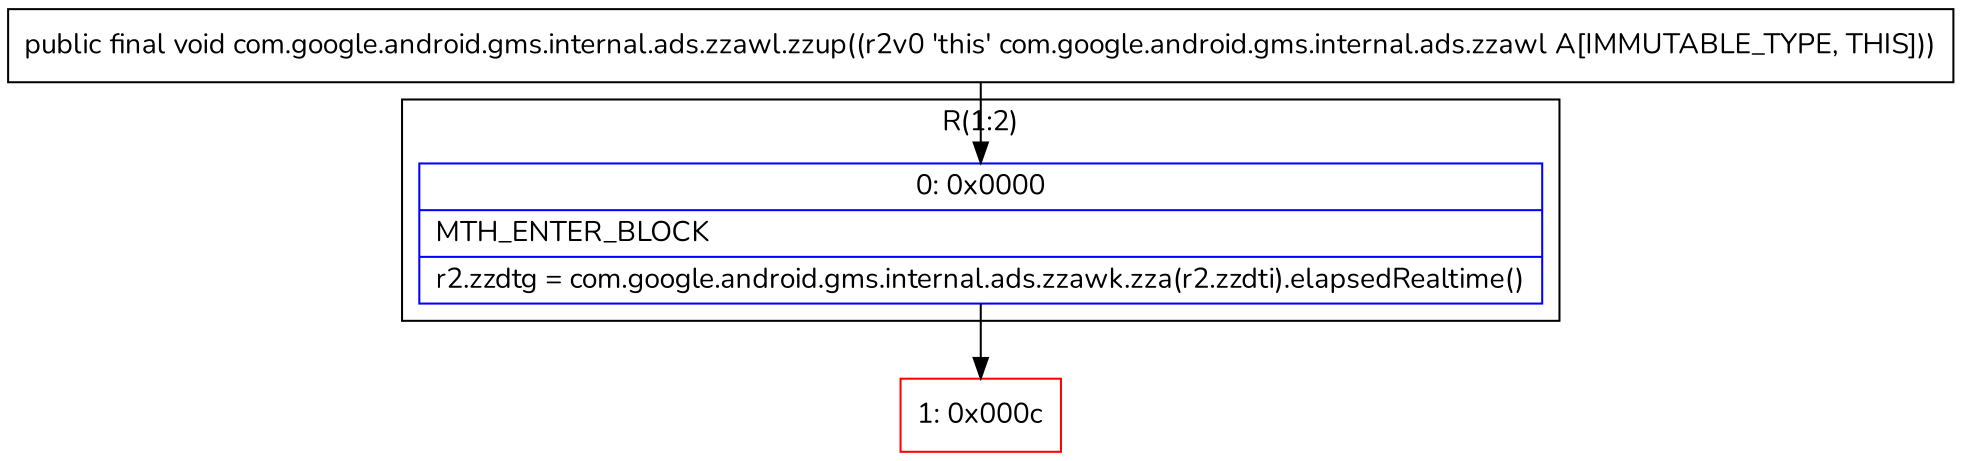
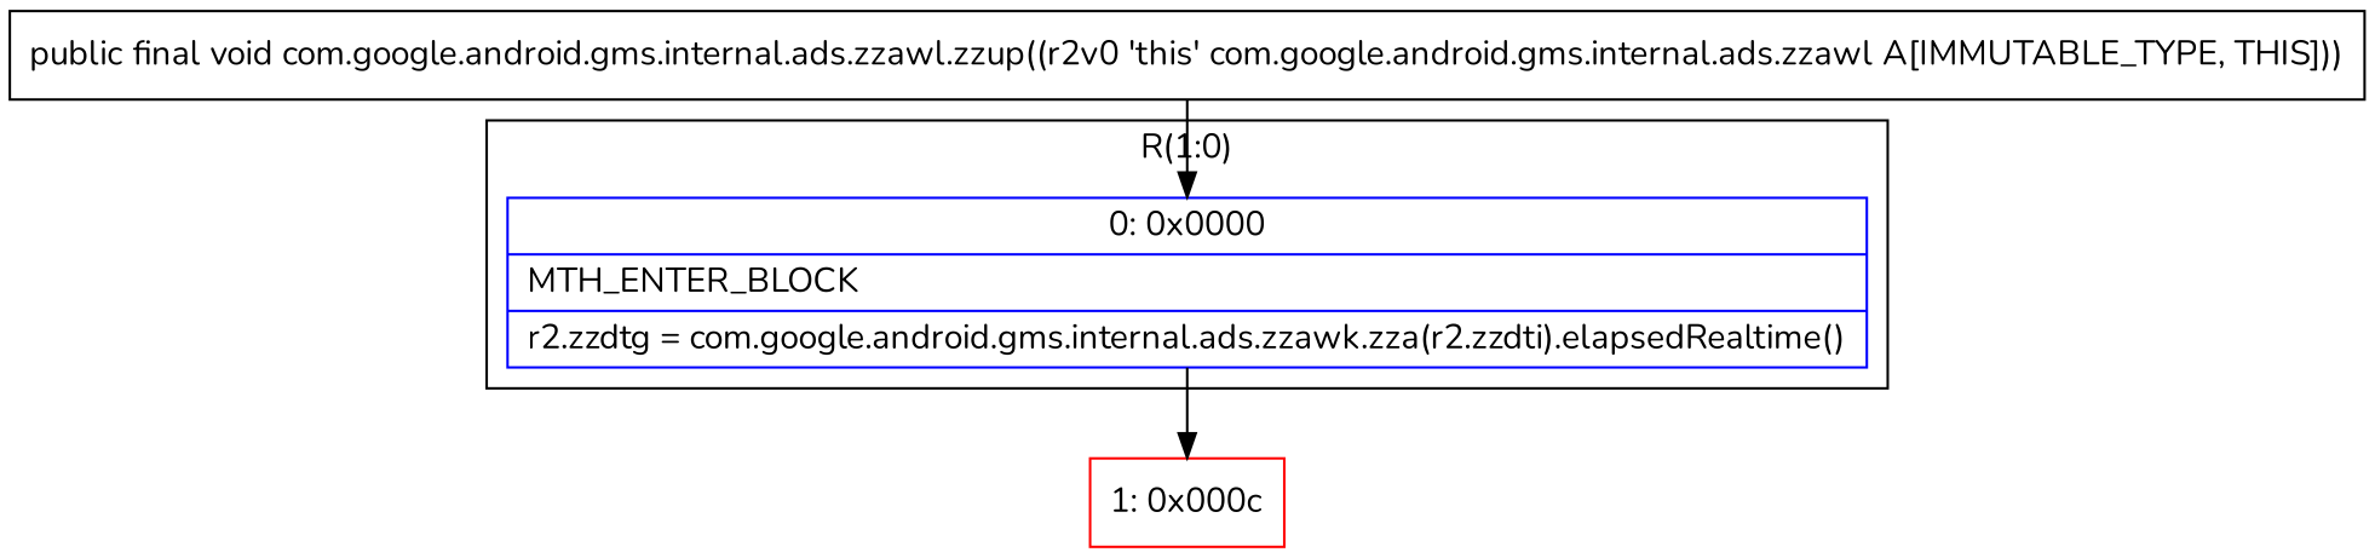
  digraph {
    fontname=Nunito
    node [shape=record fontname=Nunito]
    edge [fontname=Nunito]
    n1 [color=blue label="{0\:\ 0x0000|MTH_ENTER_BLOCK\l|r2.zzdtg = com.google.android.gms.internal.ads.zzawk.zza(r2.zzdti).elapsedRealtime()\l}"]
    n2 [color=red label="{1\:\ 0x000c}"]
    n3 [label="{public final void com.google.android.gms.internal.ads.zzawl.zzup((r2v0 'this' com.google.android.gms.internal.ads.zzawl A[IMMUTABLE_TYPE, THIS])) }"]
    subgraph cluster_1 {
-     label="R(1:2)"
+     label="R(1:0)"
      n1
    }
    n1 -> n2
    n3 -> n1
  }
